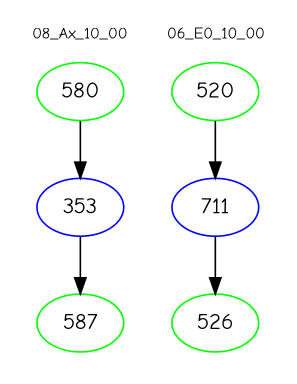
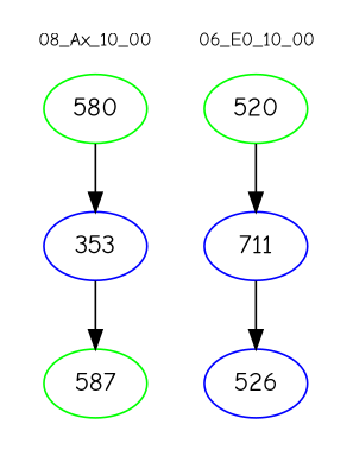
  digraph {
    fontname="Comic Neue"
    node [color=green fontname="Comic Neue"]
    edge [color=black fontname="Comic Neue"]
    n1 [label=580]
    n2 [color=blue label=353]
    n3 [label=587]
    n4 [label=520]
    n5 [color=blue label=711]
-   n6 [label=526]
+   n6 [color=blue label=526]
    subgraph cluster_1 {
      color=white
      fontsize=10
      label="08_Ax_10_00"
      n1
      n2
      n3
    }
    subgraph cluster_2 {
      color=white
      fontsize=10
      label="06_E0_10_00"
      n4
      n5
      n6
    }
    n1 -> n2
    n2 -> n3
    n4 -> n5
    n5 -> n6
  }
